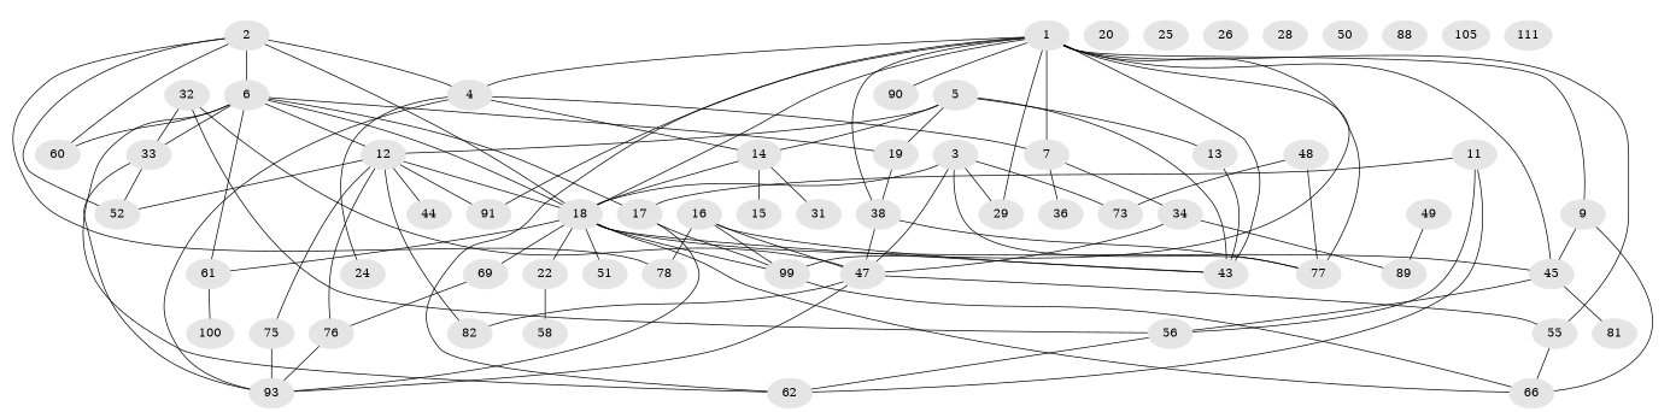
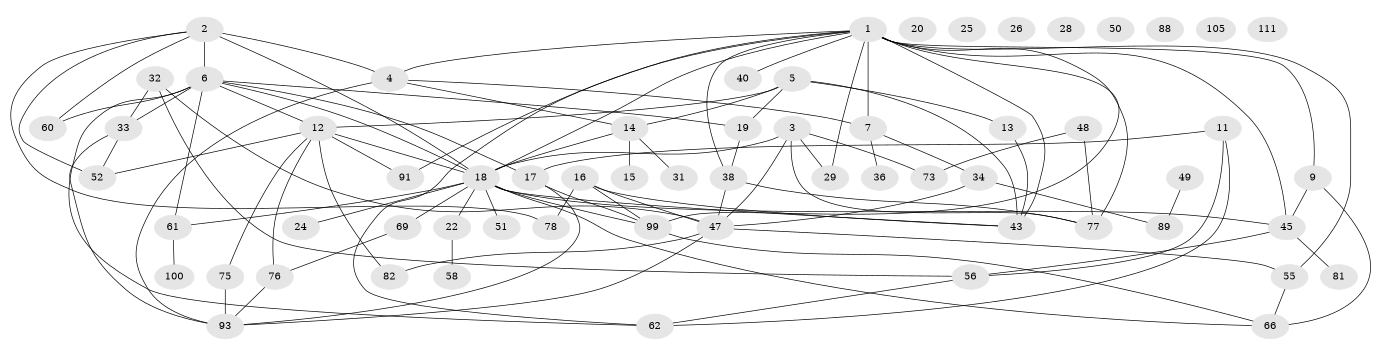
  graph {
    node [color=gray90 style=filled]
    1 [super="+59+10"]
    4 [super="+37"]
    7 [super="+127+8"]
    9
    18 [super="+95+90+84"]
    29
    38 [super="+94+110"]
    n8 [label=99 super="+68"]
-   40 [label=90]
+   40
    43 [super="+92"]
    45 [super="+128+83"]
    55
    62
    77
    91
    14 [super="+120+23"]
    24 [super="+67"]
    93 [super="+96+122+124"]
    34
    36 [super="+53"]
    66 [super="+71"]
    61
    22 [super="+101"]
    51 [super="+65"]
    69
    47 [super="+70"]
    56 [super="+105+72"]
    81
    2 [super="+27+35"]
    6 [super="+103+79"]
    52 [super="+112"]
    60
    78
    12 [super="+97+57+114"]
    19 [super="+104"]
    17 [super="+113+85"]
    33 [super="+86"]
    3 [super="+54+102"]
    73
    82
    15
    31 [super="+115"]
    5 [super="+63+21"]
    13 [super="+46"]
-   44
    75
    76
    100
    89
    11
    16 [super="+118"]
    58
    20
    25
    26
    28
    32 [super="+41"]
    48
    49
    50
    88
    n62 [label=105]
    111
    1 -- 4
    1 -- 7 [weight=3]
    1 -- 9
    1 -- 18
    1 -- 29 [weight=2]
    1 -- 38
    1 -- n8
    1 -- 40
    1 -- 43
    1 -- 45
    1 -- 55
    1 -- 62
    1 -- 77
    1 -- 91
    4 -- 7
    4 -- 14
-   4 -- 24
+   18 -- 24
    4 -- 93 [weight=2]
    7 -- 34
    7 -- 36
    9 -- 45
    9 -- 66
    18 -- n8
    18 -- 43
    18 -- 45
    18 -- 66
    18 -- 61
    18 -- 22
    18 -- 51
    18 -- 69
    38 -- 77
    38 -- 47
    n8 -- 66
    45 -- 56
    45 -- 81
    55 -- 66
    14 -- 18
    14 -- 15
    14 -- 31
    34 -- 47
    34 -- 89
    61 -- 100
    22 -- 58
    69 -- 76
    47 -- 55
    47 -- 93
    47 -- 82
    56 -- 62
    2 -- 4
    2 -- 18
    2 -- 6 [weight=2]
    2 -- 52
    2 -- 60
    2 -- 78
    6 -- 18
    6 -- 62
    6 -- 61
    6 -- 60
    6 -- 12
    6 -- 19
    6 -- 17
    6 -- 33
    12 -- 18
    12 -- 91
    12 -- 52
    12 -- 82
-   12 -- 44
    12 -- 75
    12 -- 76
    19 -- 38
    17 -- n8
    17 -- 93
    33 -- 93
    33 -- 52
    3 -- 18
    3 -- 29
    3 -- 77
    3 -- 47
    3 -- 73
    5 -- 43
    5 -- 14
    5 -- 12
    5 -- 19
    5 -- 13
    13 -- 43
    75 -- 93
    76 -- 93
    11 -- 62
    11 -- 56
    11 -- 17
    16 -- n8
    16 -- 43
    16 -- 47
    16 -- 78
    32 -- 47
    32 -- 56
    32 -- 33
    48 -- 77
    48 -- 73
    49 -- 89
  }
